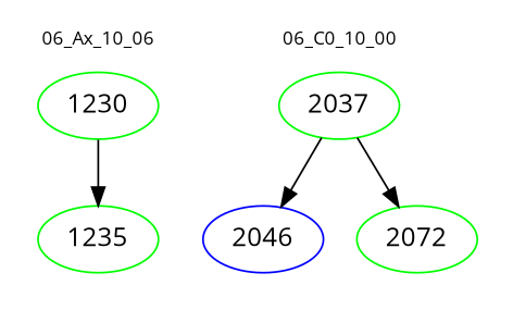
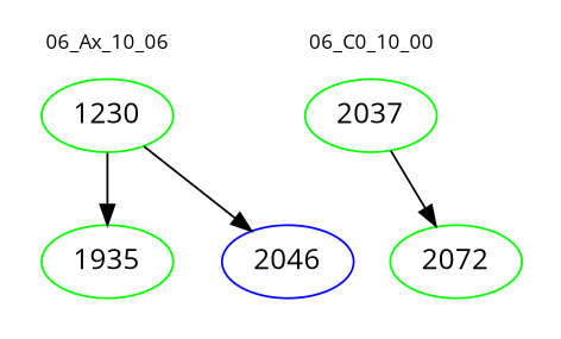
  digraph {
    fontname="Open Sans"
    node [color=green fontname="Open Sans"]
    edge [color=black fontname="Open Sans"]
    n1 [label=1230]
-   n2 [label=1235]
+   n2 [label=1935]
    n3 [label=2037]
    n4 [color=blue label=2046]
    n5 [label=2072]
    subgraph cluster_1 {
      color=white
      fontsize=10
      label="06_Ax_10_06"
      n1
      n2
    }
    subgraph cluster_2 {
      color=white
      fontsize=10
      label="06_C0_10_00"
      n3
      n4
      n5
    }
    n1 -> n2
-   n3 -> n4
+   n1 -> n4
    n3 -> n5
  }
